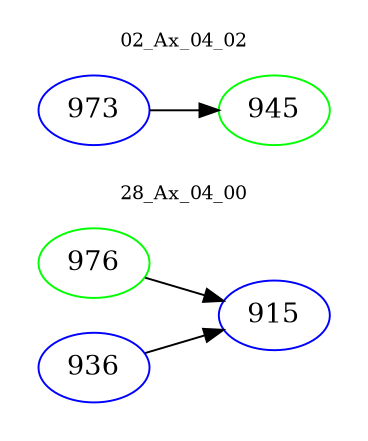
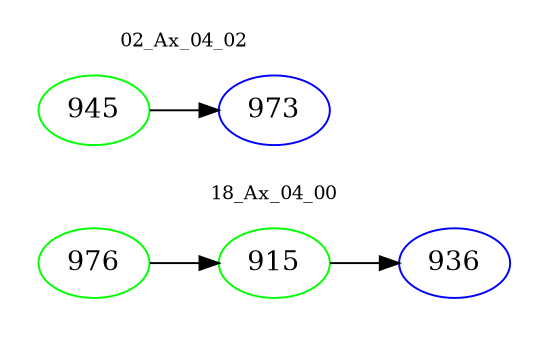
  digraph {
    rankdir=LR
    node [color=green]
    edge [color=black]
    n1 [label=976]
-   n2 [color=blue label=915]
+   n2 [label=915]
    n3 [color=blue label=936]
    n4 [label=945]
    n5 [color=blue label=973]
    subgraph cluster_1 {
      color=white
      fontsize=10
-     label="28_Ax_04_00"
+     label="18_Ax_04_00"
      n1
      n2
      n3
    }
    subgraph cluster_2 {
      color=white
      fontsize=10
      label="02_Ax_04_02"
      n4
      n5
    }
    n1 -> n2
-   n3 -> n2
-   n5 -> n4
+   n2 -> n3
+   n4 -> n5
  }
